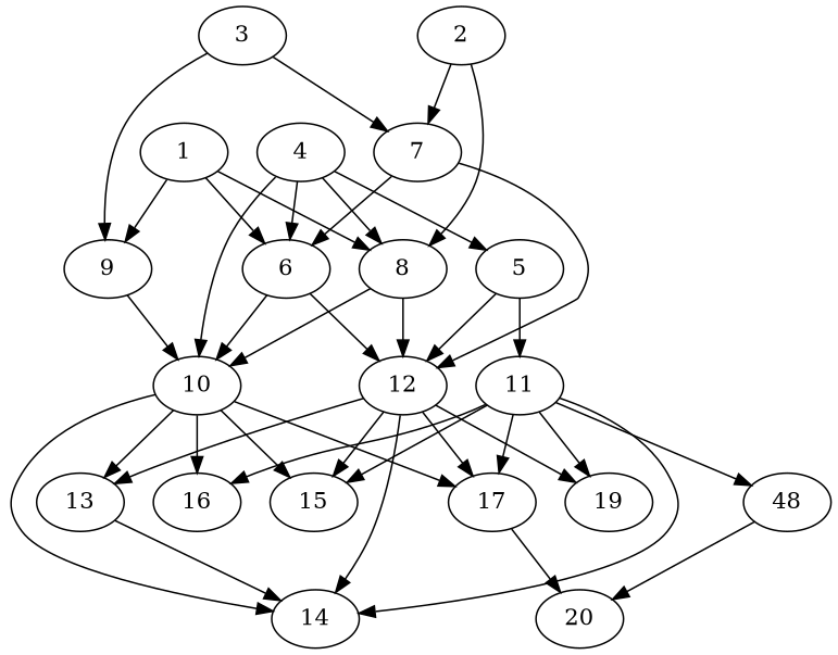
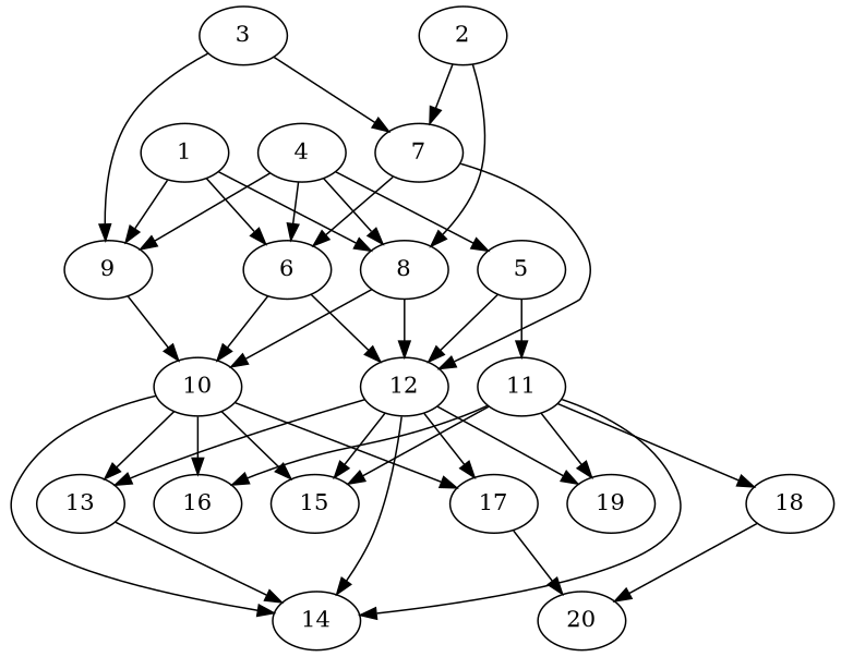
  digraph {
    node [alpha=0.08]
    1 [alpha=0.07 expect_size=5950464]
    6 [alpha=0.20 expect_size=40493056]
    8 [expect_size=11057152]
    9 [alpha=0.13 expect_size=20006912]
    12 [alpha=0.16 expect_size=27430912]
    10 [alpha=0.10 expect_size=43111424]
    14 [alpha=0.06 expect_size=41059328]
    15 [alpha=0.00 expect_size=42324992]
    17 [alpha=0.04 expect_size=6420480]
    19 [alpha=0.05 expect_size=17971200]
    13 [alpha=0.04 expect_size=21075968]
    16 [alpha=0.13 expect_size=7527424]
    2 [alpha=0.17 expect_size=10297344]
    7 [alpha=0.17 expect_size=37342208]
    3 [expect_size=48345088]
    4 [alpha=0.01 expect_size=13285376]
    5 [alpha=0.05 expect_size=26545152]
    11 [alpha=0.12 expect_size=11702272]
-   18 [alpha=0.09 expect_size=46182400 label=48]
+   18 [alpha=0.09 expect_size=46182400]
    20 [alpha=0.01 expect_size=48652288]
    1 -> 6
    1 -> 8
    1 -> 9
    6 -> 12
    6 -> 10
    8 -> 12
    8 -> 10
    9 -> 10
    12 -> 14
    12 -> 15
    12 -> 17
    12 -> 19
    12 -> 13
    10 -> 14
    10 -> 15
    10 -> 17
    10 -> 13
    10 -> 16
    17 -> 20
    13 -> 14
    2 -> 8
    2 -> 7
    7 -> 6
    7 -> 12
    3 -> 9
    3 -> 7
    4 -> 6
    4 -> 8
-   4 -> 10
+   4 -> 9
    4 -> 5
    5 -> 12
    5 -> 11
    11 -> 14
    11 -> 15
-   11 -> 17
    11 -> 19
    11 -> 16
    11 -> 18
    18 -> 20
  }
